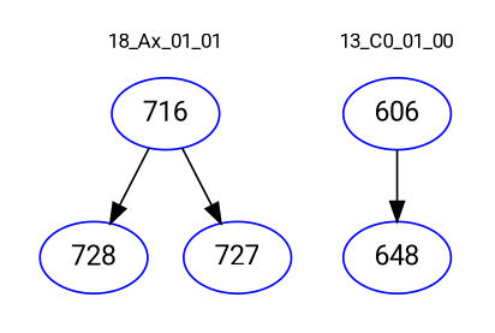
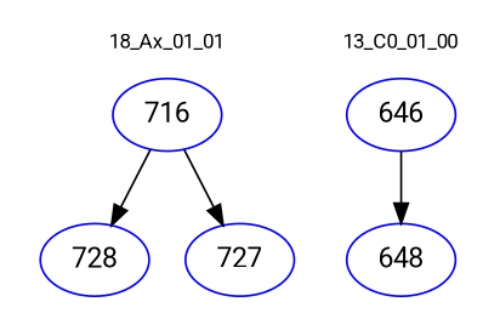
  digraph {
    fontname=Roboto
    node [color=blue fontname=Roboto]
    edge [color=black fontname=Roboto]
    n1 [label=716]
    n2 [label=728]
    n3 [label=727]
-   n4 [label=606]
+   n4 [label=646]
    n5 [label=648]
    subgraph cluster_1 {
      color=white
      fontsize=10
      label="18_Ax_01_01"
      n1
      n2
      n3
    }
    subgraph cluster_2 {
      color=white
      fontsize=10
      label="13_C0_01_00"
      n4
      n5
    }
    n1 -> n2
    n1 -> n3
    n4 -> n5
  }
